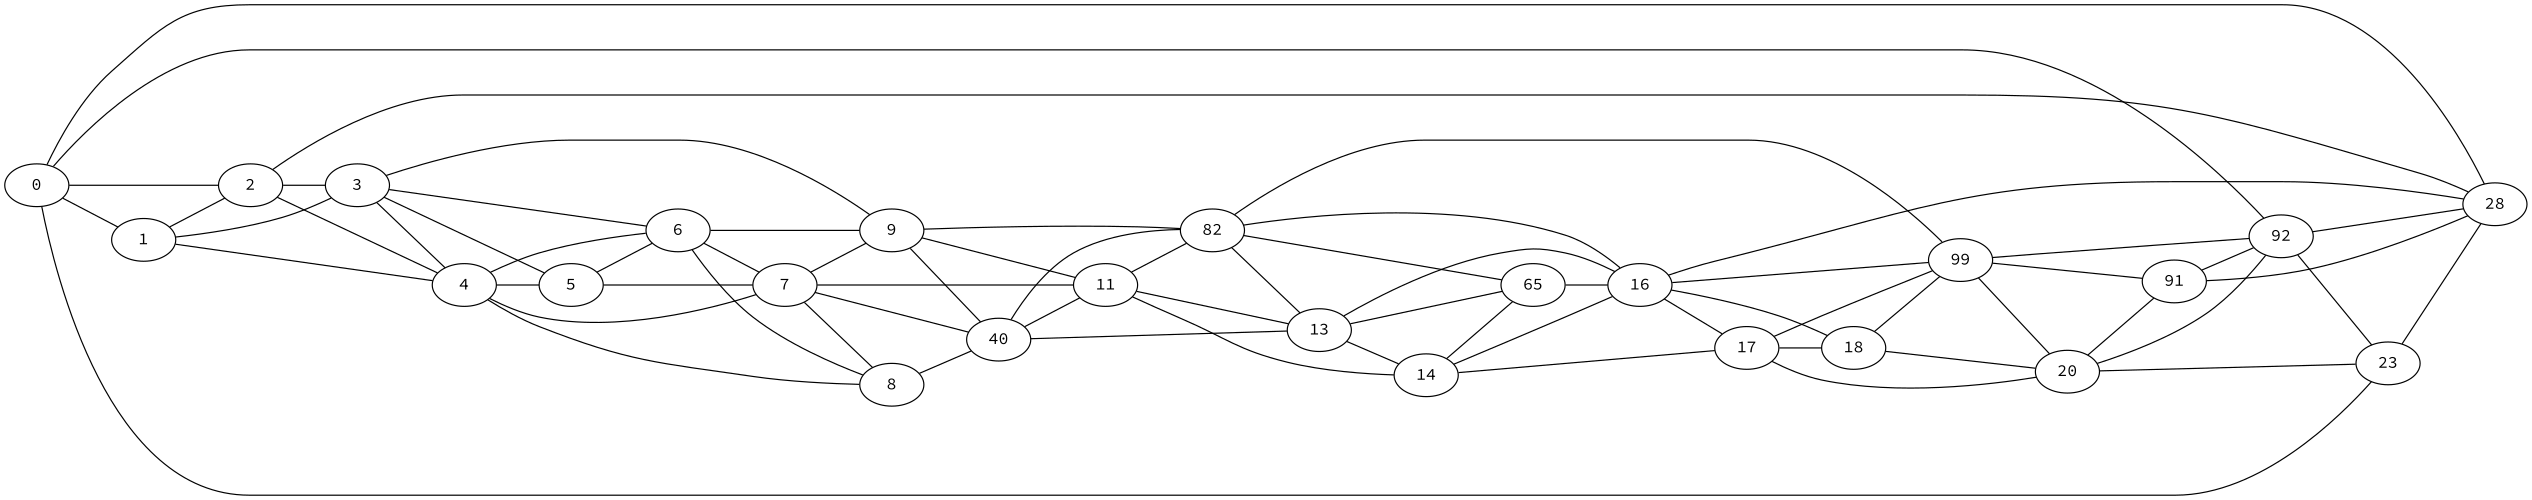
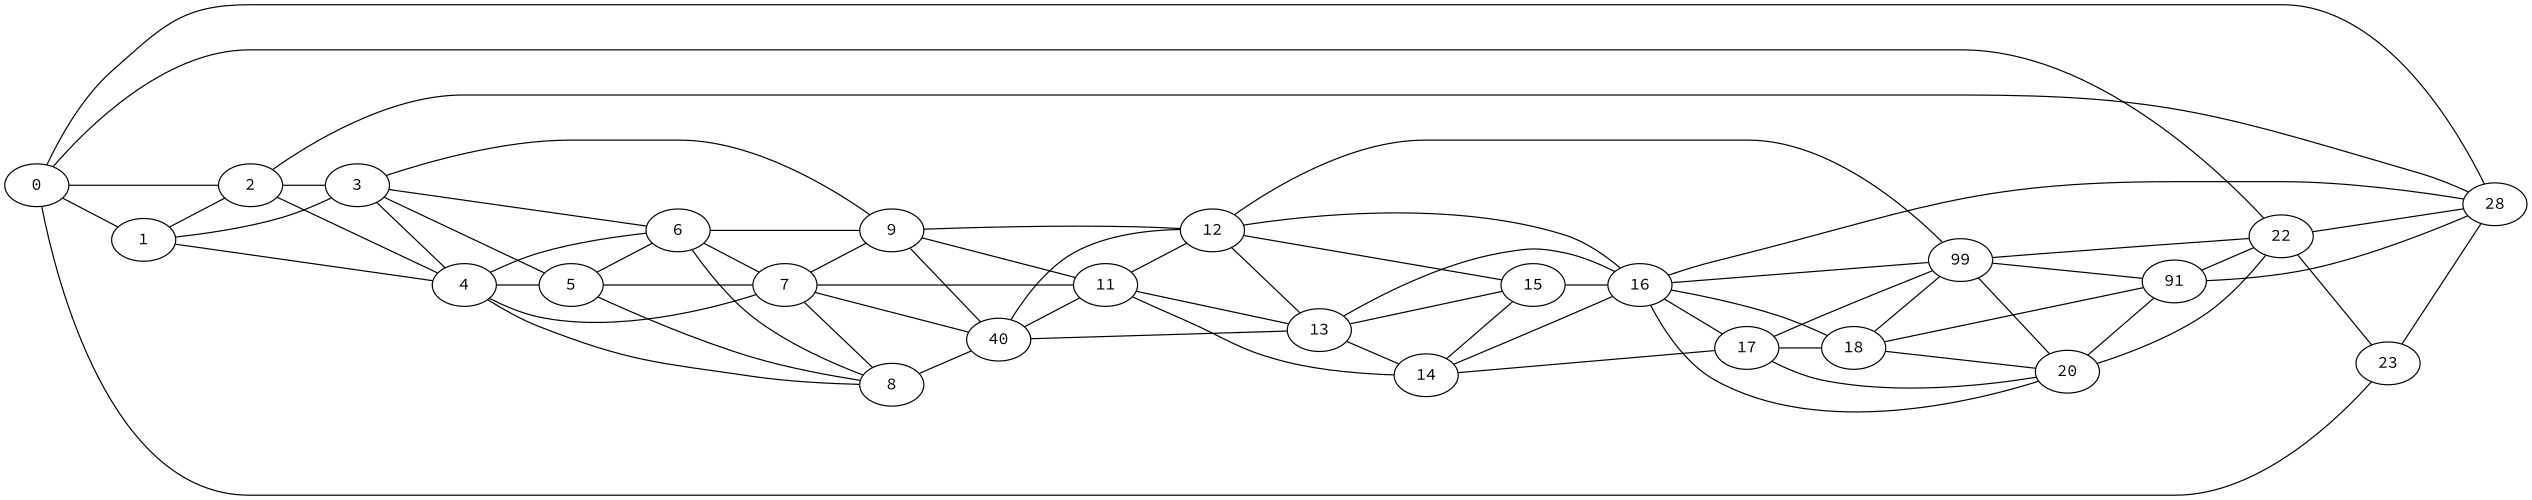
  strict graph {
    fontname="Source Code Pro"
    rankdir=LR
    node [fontname="Source Code Pro"]
    edge [fontname="Source Code Pro" is_available=True prob=1.0]
    0
    1
    2
-   22 [label=92]
+   22
    23
    n6 [label=28]
    3
    4
    5
    6
    7
    8
    9
    n14 [label=40]
    11
-   12 [label=82]
+   12
    13
    14
-   15 [label=65]
+   15
    n20 [label=99]
    16
    17
    20
    n24 [label=91]
    18
    0 -- 1 [prob=0.384201781653]
    0 -- 2
    0 -- 22
    0 -- 23
    0 -- n6 [prob=0.971367162733]
    1 -- 2 [prob=0.873831111789]
    1 -- 3 [prob=0.662862176972]
    1 -- 4
    2 -- n6 [prob=0.325000890024]
    2 -- 3 [prob=0.514039360799]
    2 -- 4 [prob=0.0194003059877]
    22 -- 23 [prob=0.486444405338]
    22 -- n6
    23 -- n6
    3 -- 4 [prob=0.178405810904]
    3 -- 5 [prob=0.523420863255]
    3 -- 6 [prob=0.180149679255]
    4 -- 5 [prob=0.894326661785]
    4 -- 6 [prob=0.853547839484]
    4 -- 7 [prob=0.149438454137]
    4 -- 8 [prob=0.224960648444]
    5 -- 6 [prob=0.817507954278]
    5 -- 7 [prob=0.0866135931708]
+   5 -- 8 [prob=0.0380545279212]
    6 -- 7 [prob=0.490477573612]
    6 -- 8
    6 -- 9 [prob=0.370961758342]
    7 -- 8 [prob=0.671290588124]
    7 -- 9 [prob=0.125076787437]
    7 -- n14
    7 -- 11 [prob=0.322833979129]
    8 -- n14
    9 -- 3 [prob=0.00489506677658]
    9 -- n14
    9 -- 11
    9 -- 12 [prob=0.936131023367]
    n14 -- 11 [prob=0.963798330819]
    n14 -- 12 [prob=0.902357024396]
    n14 -- 13 [prob=0.233894231477]
    11 -- 12
    11 -- 13
    11 -- 14 [prob=0.723576166779]
    12 -- 13 [prob=0.251309045017]
    12 -- 15
    12 -- n20 [prob=0.937388648066]
    12 -- 16 [prob=0.560595287294]
    13 -- 14 [prob=0.969584743849]
    13 -- 15 [prob=0.157077014883]
    13 -- 16
    14 -- 15
    14 -- 16 [prob=0.904254224902]
    14 -- 17
    15 -- 16 [prob=0.778976919981]
    n20 -- 22 [prob=0.551931922011]
    n20 -- 20 [prob=0.519336429529]
    n20 -- n24 [prob=0.616065247023]
    16 -- n6 [prob=0.94206216449]
    16 -- n20 [prob=0.741735525625]
    16 -- 17 [prob=0.0932903652706]
    16 -- 18 [prob=0.281546354589]
    17 -- n20 [prob=0.36945107947]
    17 -- 20 [prob=0.456004051206]
    17 -- 18
    20 -- 22
-   20 -- 23 [prob=0.641917464472]
+   20 -- 16 [prob=0.641917464472]
    20 -- n24 [prob=0.74245669394]
    n24 -- 22 [prob=0.778927186857]
    n24 -- n6 [prob=0.0544252649526]
    18 -- n20 [prob=0.122337705775]
    18 -- 20 [prob=0.350136851025]
+   18 -- n24 [prob=0.929290142335]
  }
